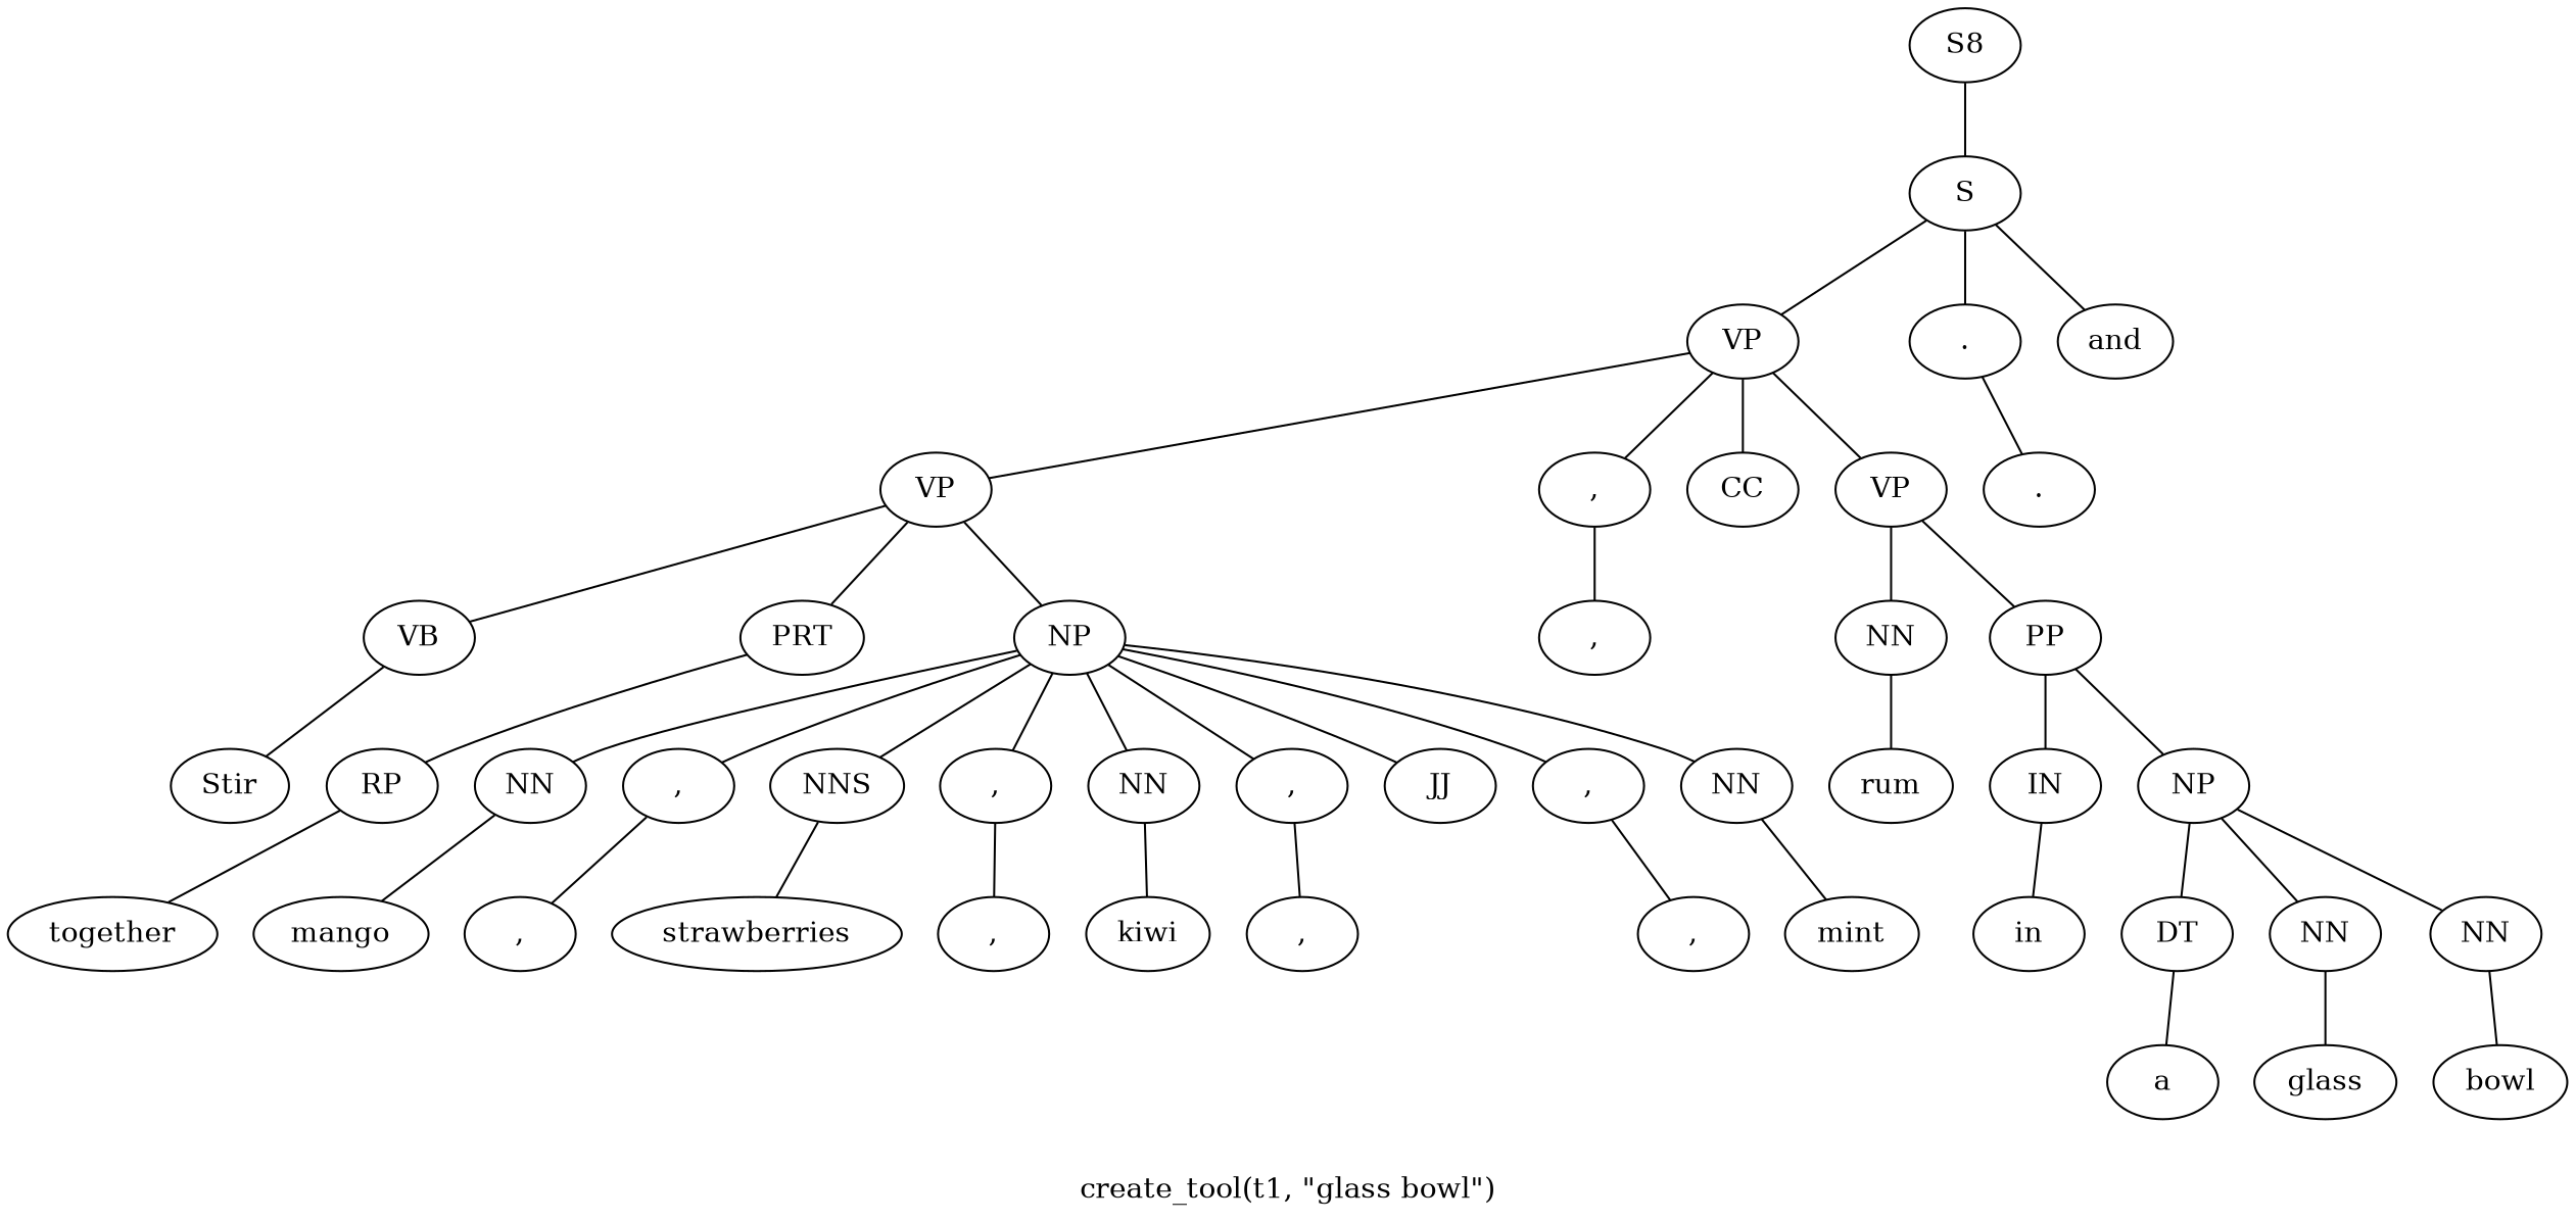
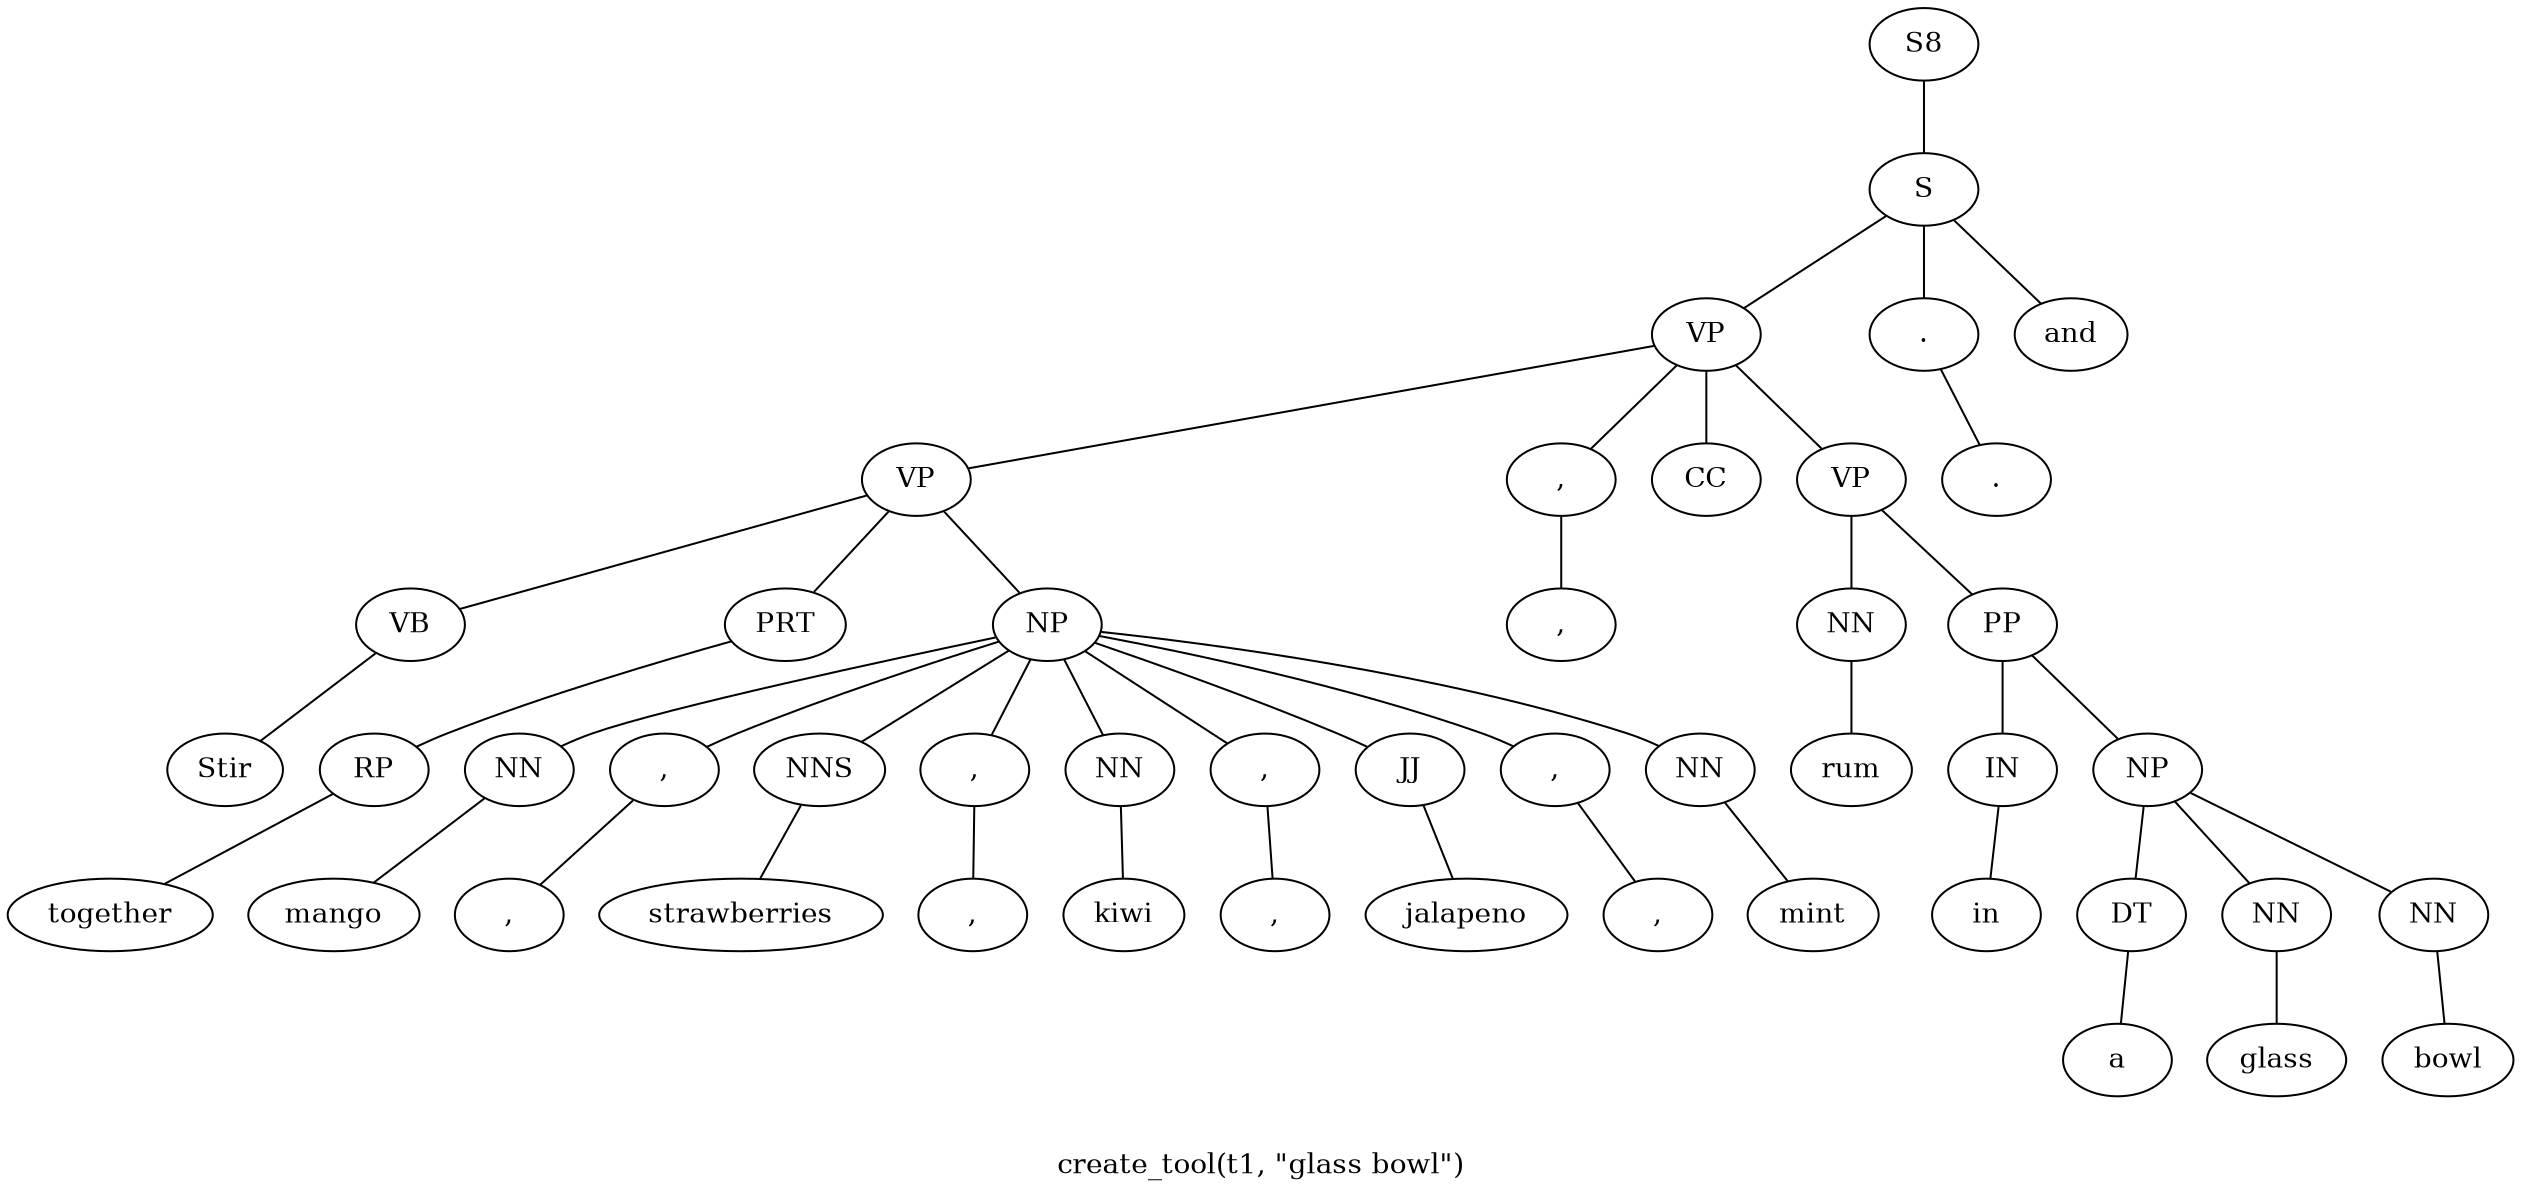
  graph {
    label="create_tool(t1, \"glass bowl\")"
    n1 [label=S8]
    n2 [label=S]
    n3 [label=VP]
    n4 [label="."]
    n5 [label=and]
    n6 [label=VP]
    n7 [label=","]
    n8 [label=CC]
    n9 [label=VP]
    n10 [label="."]
    n11 [label=VB]
    n12 [label=PRT]
    n13 [label=NP]
    n14 [label=","]
    n15 [label=NN]
    n16 [label=PP]
    n17 [label=Stir]
    n18 [label=RP]
    n19 [label=NN]
    n20 [label=","]
    n21 [label=NNS]
    n22 [label=","]
    n23 [label=NN]
    n24 [label=","]
    n25 [label=JJ]
    n26 [label=","]
    n27 [label=NN]
    n28 [label=together]
    n29 [label=mango]
    n30 [label=","]
    n31 [label=strawberries]
    n32 [label=","]
    n33 [label=kiwi]
    n34 [label=","]
+   n35 [label=jalapeno]
    n36 [label=","]
    n37 [label=mint]
    n38 [label=rum]
    n39 [label=IN]
    n40 [label=NP]
    n41 [label=in]
    n42 [label=DT]
    n43 [label=NN]
    n44 [label=NN]
    n45 [label=a]
    n46 [label=glass]
    n47 [label=bowl]
    n1 -- n2
    n2 -- n3
    n2 -- n4
    n2 -- n5
    n3 -- n6
    n3 -- n7
    n3 -- n8
    n3 -- n9
    n4 -- n10
    n6 -- n11
    n6 -- n12
    n6 -- n13
    n7 -- n14
    n9 -- n15
    n9 -- n16
    n11 -- n17
    n12 -- n18
    n13 -- n19
    n13 -- n20
    n13 -- n21
    n13 -- n22
    n13 -- n23
    n13 -- n24
    n13 -- n25
    n13 -- n26
    n13 -- n27
    n15 -- n38
    n16 -- n39
    n16 -- n40
    n18 -- n28
    n19 -- n29
    n20 -- n30
    n21 -- n31
    n22 -- n32
    n23 -- n33
    n24 -- n34
+   n25 -- n35
    n26 -- n36
    n27 -- n37
    n39 -- n41
    n40 -- n42
    n40 -- n43
    n40 -- n44
    n42 -- n45
    n43 -- n46
    n44 -- n47
  }
